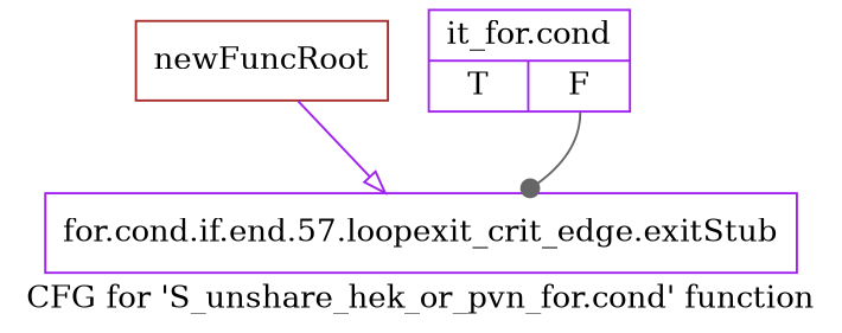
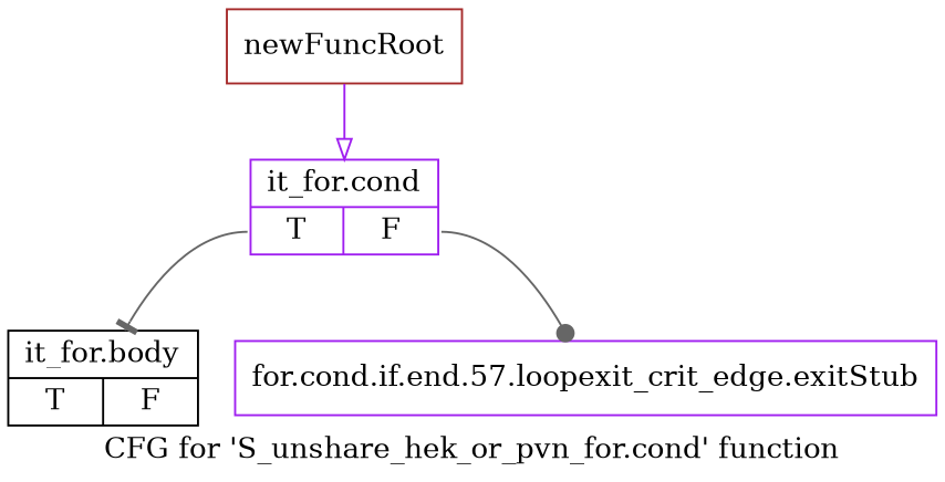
  digraph {
    label="CFG for 'S_unshare_hek_or_pvn_for.cond' function"
    node [color=purple shape=record]
    edge [color=gray40]
    n1 [color=brown label="{newFuncRoot}"]
    n2 [label="{it_for.cond|{<s0>T|<s1>F}}"]
    n3 [label="{for.cond.if.end.57.loopexit_crit_edge.exitStub}"]
-   n1 -> n3 [arrowhead=onormal color=purple]
+   n4 [color=black label="{it_for.body|{<s0>T|<s1>F}}"]
+   n1 -> n2 [arrowhead=onormal color=purple]
    n2 -> n3 [arrowhead=dot tailport=s1]
+   n2 -> n4 [arrowhead=tee tailport=s0]
  }
